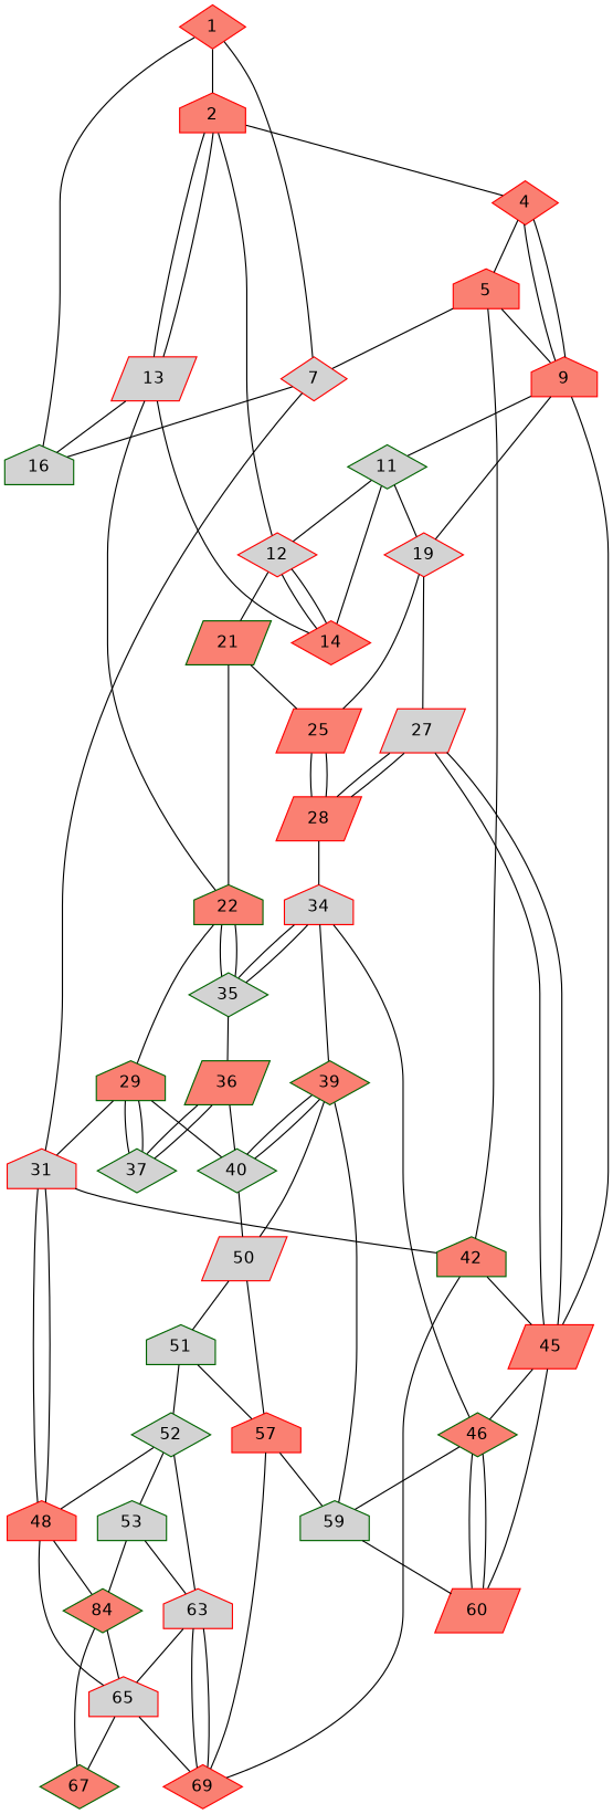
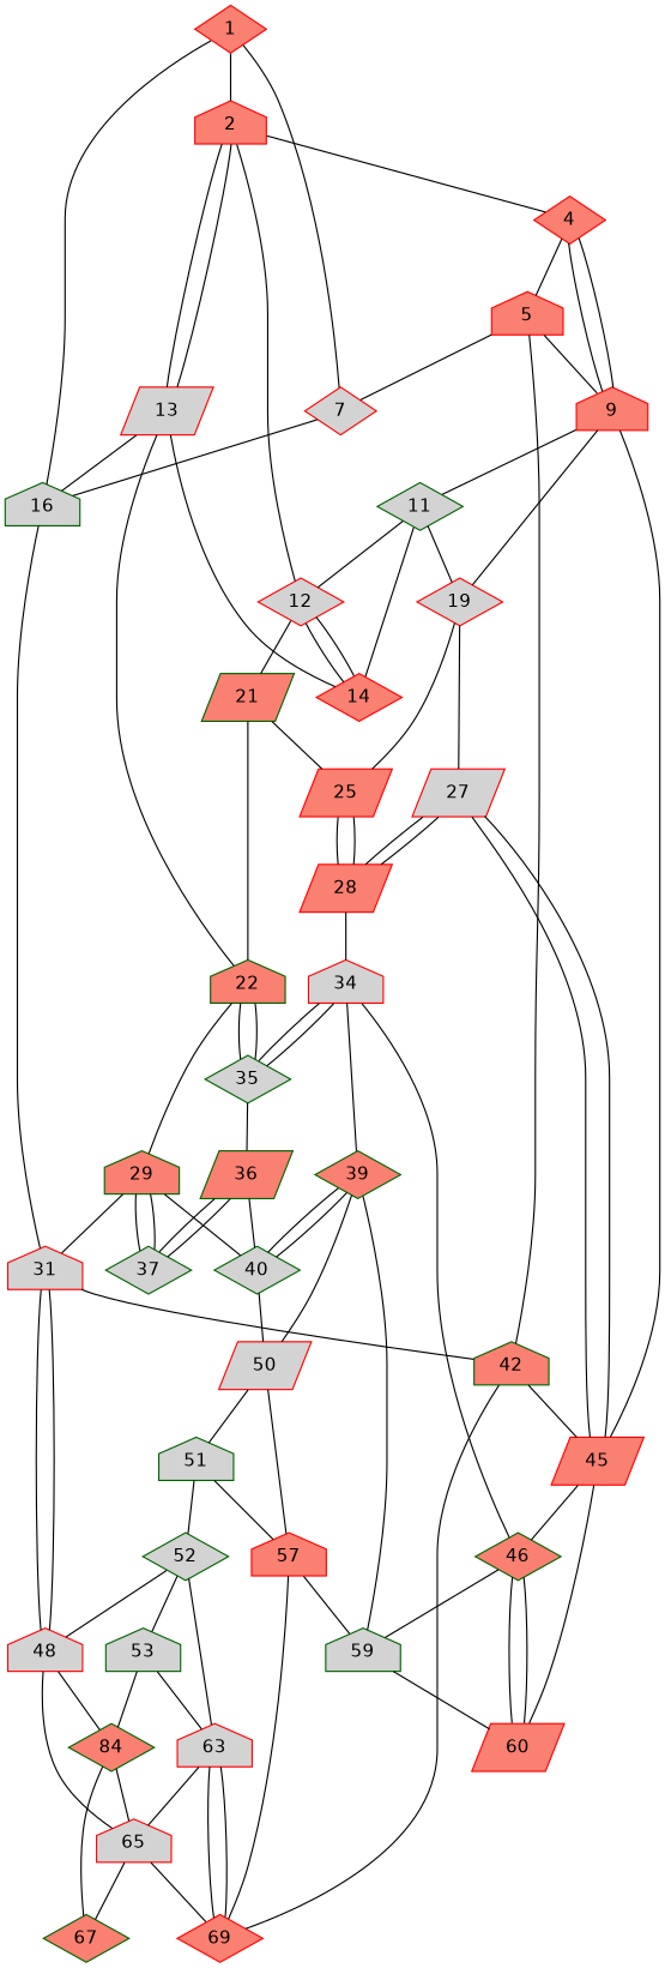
  graph {
    fontname="DejaVu Sans"
    node [color=red fillcolor=salmon fontname="DejaVu Sans" shape=diamond style=filled]
    edge [fontname="DejaVu Sans"]
    1 [super="+6"]
    2 [shape=house super="+3"]
    7 [fillcolor=lightgrey]
    16 [color=darkgreen fillcolor=lightgrey shape=house super="+24"]
    4
    12 [fillcolor=lightgrey]
    13 [fillcolor=lightgrey shape=parallelogram super="+15"]
    31 [fillcolor=lightgrey shape=house super="+32"]
    5 [shape=house super="+8"]
    9 [shape=house super="+10"]
    14 [super="+18"]
    21 [color=darkgreen shape=parallelogram]
    22 [color=darkgreen shape=house super="+23"]
    42 [color=darkgreen shape=house super="+43"]
    11 [color=darkgreen fillcolor=lightgrey super="+17"]
    19 [fillcolor=lightgrey super="+20"]
    45 [shape=parallelogram super="+72"]
    69 [super="+71"]
    25 [shape=parallelogram super="+26"]
    27 [fillcolor=lightgrey shape=parallelogram]
    46 [color=darkgreen super="+47"]
    60 [shape=parallelogram]
    29 [color=darkgreen shape=house super="+30"]
    35 [color=darkgreen fillcolor=lightgrey]
-   48 [shape=house super="+49"]
+   48 [fillcolor=lightgrey shape=house super="+49"]
    28 [shape=parallelogram super="+33"]
    37 [color=darkgreen fillcolor=lightgrey]
    40 [color=darkgreen fillcolor=lightgrey super="+44"]
    36 [color=darkgreen shape=parallelogram super="+41"]
    34 [fillcolor=lightgrey shape=house super="+38"]
    39 [color=darkgreen super="+56"]
    50 [fillcolor=lightgrey shape=parallelogram super="+55"]
    n33 [color=darkgreen label=84 super="+66"]
    65 [fillcolor=lightgrey shape=house super="+70"]
    59 [color=darkgreen fillcolor=lightgrey shape=house super="+61"]
    51 [color=darkgreen fillcolor=lightgrey shape=house super="+58"]
    57 [shape=house super="+68"]
    67 [color=darkgreen]
    52 [color=darkgreen fillcolor=lightgrey super="+62"]
    53 [color=darkgreen fillcolor=lightgrey shape=house]
    63 [fillcolor=lightgrey shape=house super="+64"]
    1 -- 2
    1 -- 7
    1 -- 16
    2 -- 4
    2 -- 12
    2 -- 13
    2 -- 13
    7 -- 16
-   7 -- 31
+   16 -- 31
    4 -- 5
    4 -- 9
    4 -- 9
    12 -- 14
    12 -- 14
    12 -- 21
    13 -- 16
    13 -- 14
    13 -- 22
    31 -- 42
    31 -- 48
    31 -- 48
    5 -- 7
    5 -- 9
    5 -- 42
    9 -- 11
    9 -- 19
    9 -- 45
    21 -- 22
    21 -- 25
    22 -- 29
    22 -- 35
    22 -- 35
    42 -- 45
    42 -- 69
    11 -- 12
    11 -- 14
    11 -- 19
    19 -- 25
    19 -- 27
    45 -- 46
    45 -- 60
    25 -- 28 [weight=2]
    25 -- 28
    27 -- 45
    27 -- 45
    27 -- 28
    27 -- 28
    46 -- 60
    46 -- 60
    46 -- 59
    29 -- 31
    29 -- 37
    29 -- 37
    29 -- 40
    35 -- 36
    48 -- n33
    48 -- 65
    28 -- 34
    40 -- 50
    36 -- 37 [weight=2]
    36 -- 37
    36 -- 40
    34 -- 46
    34 -- 35
    34 -- 35
    34 -- 39
    39 -- 40
    39 -- 40
    39 -- 50
    39 -- 59
    50 -- 51
    50 -- 57
    n33 -- 65
    n33 -- 67
    65 -- 69
    65 -- 67
    59 -- 60
    51 -- 57
    51 -- 52 [weight=2]
    57 -- 69
    57 -- 59
    52 -- 48
    52 -- 53
    52 -- 63
    53 -- n33
    53 -- 63
    63 -- 69
    63 -- 69
    63 -- 65
  }
